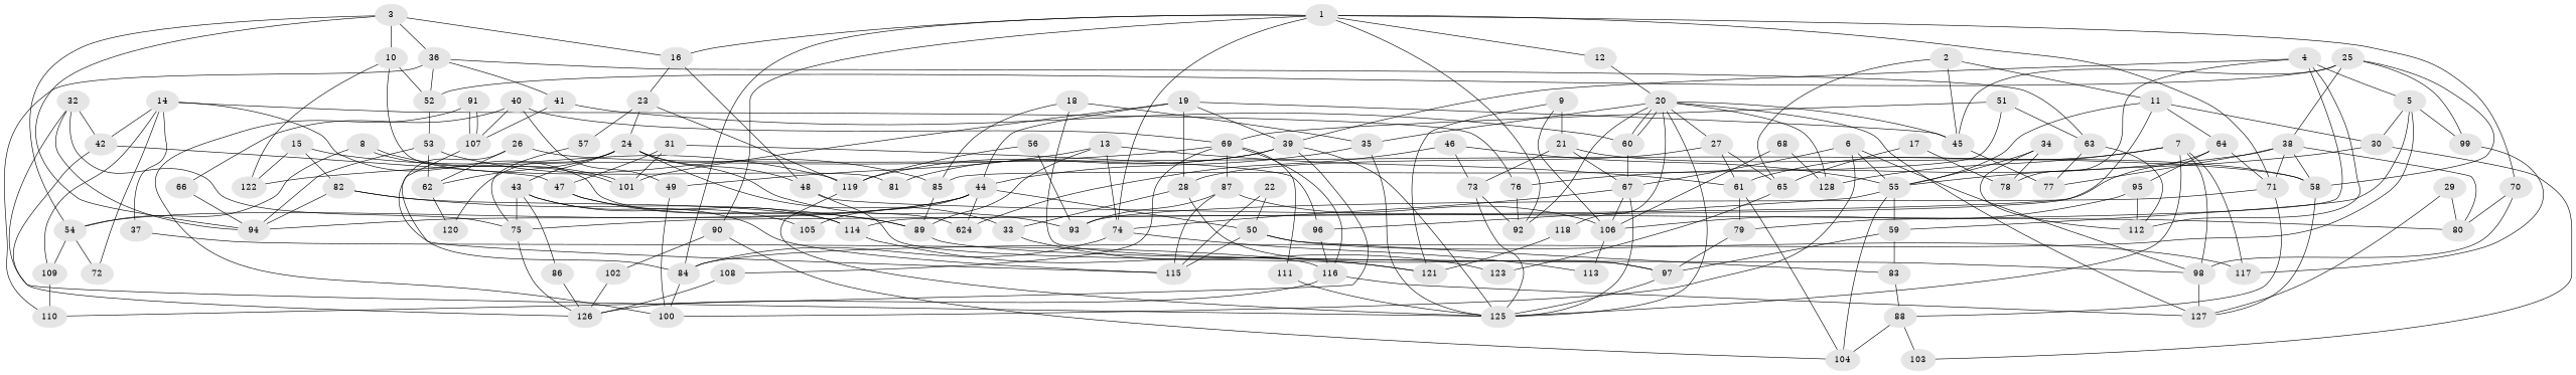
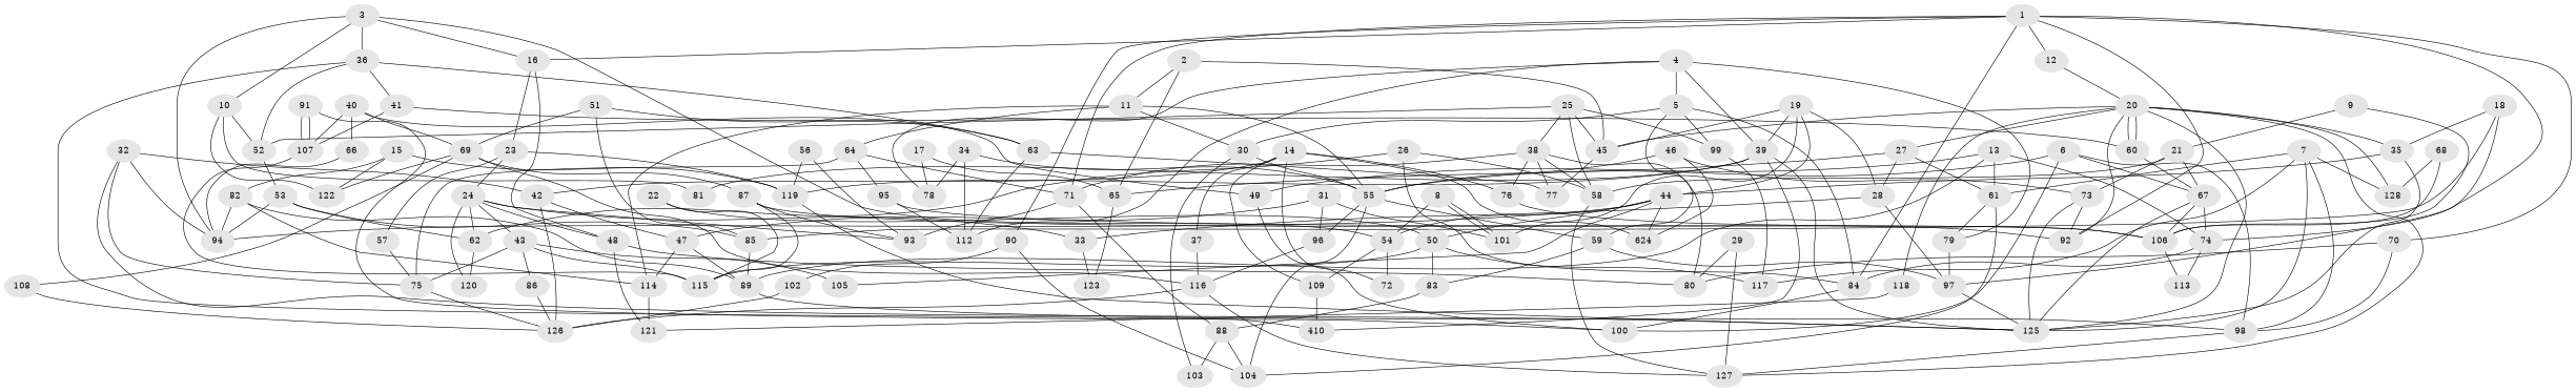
  graph {
    node [color=gray90 style=filled]
    1
    12
    16
    70
    71
    74
    84
    90
    92
    20
    23
    48
    98
    80
    93
    88
    113
    100
    104
    102
    2
    11
    45
    65
    30
    55
    64
    114
    77
    123
    3
    10
    36
    54
    94
    52
    81
    122
    41
    63
-   110
+   110 [label=410]
    72
    109
    4
    5
    39
    78
    79
    112
    59
    99
    125
    119
    97
    103
    83
    117
    6
    67
    96
    106
    127
    7
    61
    128
    8
    101
    9
    21
    121
    58
    73
    53
    75
    95
    35
    27
    60
    118
    13
    49
    89
    14
    37
    42
    76
    n87 [label=624]
    116
    47
    126
    15
    82
    24
    57
    17
    18
    85
    44
    19
    28
    33
    50
    105
    22
    115
    43
    62
    120
    86
    25
    38
    26
    29
    31
    32
    34
    107
    40
    66
    69
    87
    108
-   111
    46
    51
    56
    68
    91
    1 -- 12
    1 -- 16
    1 -- 70
    1 -- 71
    1 -- 74
    1 -- 84
    1 -- 90
    1 -- 92
    12 -- 20
    16 -- 23
    16 -- 48
    70 -- 98
    70 -- 80
    71 -- 93
    71 -- 88
    74 -- 84
    74 -- 113
    84 -- 100
    90 -- 104
    90 -- 102
    20 -- 92
    20 -- 45
    20 -- 125
    20 -- 127
    20 -- 128
    20 -- 35
    20 -- 27
    20 -- 60
    20 -- 60
    20 -- 118
    23 -- 119
    23 -- 24
    23 -- 57
    48 -- 80
    48 -- 121
    98 -- 127
    88 -- 104
    88 -- 103
    102 -- 126
    2 -- 11
    2 -- 45
    2 -- 65
    11 -- 30
    11 -- 55
    11 -- 64
    11 -- 114
    45 -- 77
    65 -- 123
    30 -- 55
    30 -- 103
    55 -- 104
    55 -- 59
    55 -- 96
    64 -- 71
    64 -- 75
    64 -- 95
    114 -- 121
    3 -- 16
    3 -- 10
    3 -- 36
    3 -- 54
    3 -- 94
    10 -- 52
    10 -- 81
    10 -- 122
    36 -- 52
    36 -- 41
    36 -- 63
    36 -- 110
    54 -- 72
    54 -- 109
    52 -- 53
    41 -- 60
    41 -- 107
    63 -- 77
    63 -- 112
    109 -- 110
    4 -- 5
    4 -- 39
    4 -- 78
    4 -- 79
    4 -- 112
    5 -- 84
    5 -- 30
    5 -- 59
    5 -- 99
    39 -- 81
    39 -- 110
    39 -- 125
    39 -- 119
    79 -- 97
    59 -- 97
    59 -- 83
    99 -- 117
    119 -- 125
    97 -- 125
    83 -- 88
    6 -- 98
    6 -- 100
    6 -- 55
    6 -- 67
    67 -- 74
    67 -- 125
    67 -- 106
    96 -- 116
    106 -- 113
    7 -- 98
    7 -- 125
    7 -- 117
    7 -- 61
    7 -- 128
    61 -- 104
    61 -- 79
    8 -- 54
    8 -- 101
    8 -- 101
    9 -- 106
    9 -- 21
-   9 -- 121
    21 -- 67
    21 -- 58
    21 -- 73
    58 -- 127
    73 -- 92
    73 -- 125
    53 -- 94
    53 -- 85
    53 -- 62
    75 -- 126
    95 -- 112
    95 -- 106
    35 -- 125
    35 -- 44
    27 -- 65
    27 -- 61
    27 -- 28
    60 -- 67
    118 -- 121
    13 -- 74
    13 -- 61
    13 -- 49
    13 -- 89
    49 -- 100
    89 -- 98
    14 -- 72
    14 -- 109
    14 -- 37
    14 -- 42
    14 -- 76
    14 -- n87
    37 -- 116
    42 -- 47
    42 -- 126
    76 -- 92
    116 -- 127
    116 -- 126
    47 -- 114
    47 -- 89
    15 -- 122
    15 -- 119
    15 -- 82
    82 -- 114
    82 -- 94
    82 -- 89
    24 -- 48
    24 -- 93
    24 -- 33
    24 -- 43
    24 -- 62
    24 -- 120
    57 -- 75
    17 -- 65
    17 -- 78
    18 -- 97
    18 -- 35
    18 -- 85
    85 -- 89
    44 -- 54
    44 -- 94
    44 -- n87
    44 -- 50
    44 -- 105
    19 -- 45
    19 -- 39
    19 -- 101
    19 -- 44
    19 -- 28
    28 -- 97
    28 -- 33
    33 -- 123
    50 -- 83
    50 -- 117
    50 -- 115
    22 -- 50
    22 -- 115
    43 -- 75
    43 -- 105
    43 -- 115
    43 -- 86
    62 -- 120
    86 -- 126
    25 -- 45
    25 -- 52
    25 -- 99
    25 -- 58
    25 -- 38
    38 -- 71
    38 -- 80
    38 -- 77
    38 -- 58
    38 -- 76
    26 -- 84
    26 -- 58
    26 -- 62
    29 -- 80
    29 -- 127
    31 -- 96
    31 -- 101
    31 -- 47
    32 -- 94
    32 -- 125
    32 -- 75
    32 -- 42
    34 -- 55
    34 -- 78
    34 -- 112
    107 -- 115
    40 -- 49
    40 -- 107
    40 -- 66
    40 -- 69
    66 -- 94
    69 -- 122
    69 -- 116
    69 -- 87
    69 -- 108
-   69 -- 111
    87 -- 93
    87 -- 106
    87 -- 115
    108 -- 126
-   111 -- 125
    46 -- 55
    46 -- 73
    46 -- n87
    51 -- 63
    51 -- 85
    51 -- 69
    56 -- 93
    56 -- 119
    68 -- 106
    68 -- 128
    91 -- 100
    91 -- 107
    91 -- 107
  }
